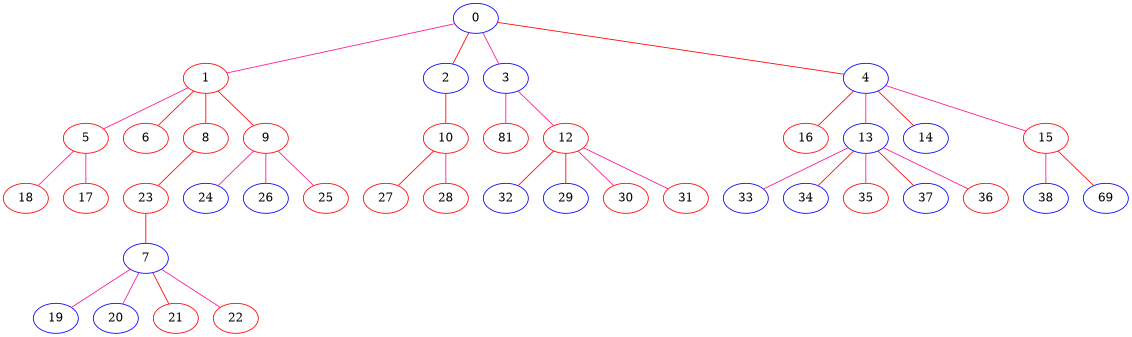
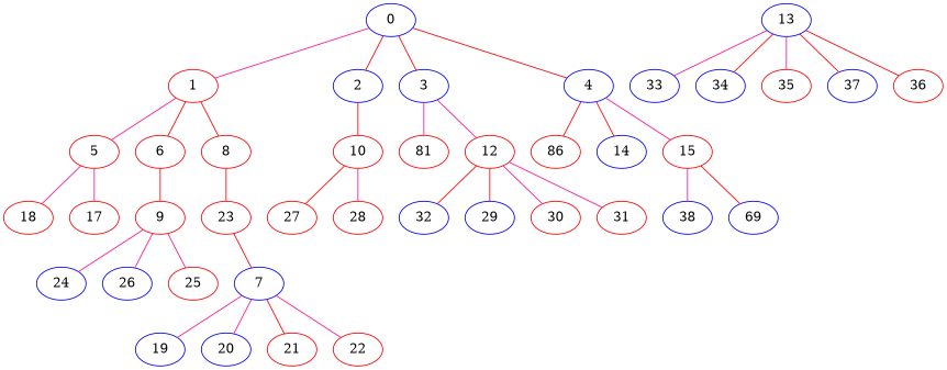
  graph {
    node [color=red]
    edge [color=deeppink]
    1
    0 [color=blue]
    2 [color=blue]
    3 [color=blue]
    4 [color=blue]
    5
    6
    8
    9
    10
    n11 [label=81]
    12
-   16
+   16 [label=86]
    13 [color=blue]
    14 [color=blue]
    15
    18
    17
    7 [color=blue]
    19 [color=blue]
    20 [color=blue]
    21
    22
    23
    24 [color=blue]
    26 [color=blue]
    25
    27
    28
    32 [color=blue]
    29 [color=blue]
    30
    31
    33 [color=blue]
    34 [color=blue]
    35
    37 [color=blue]
    36
    38 [color=blue]
    n40 [color=blue label=69]
    1 -- 5
    1 -- 6 [color=red]
    1 -- 8 [color=red]
-   1 -- 9 [color=red]
+   6 -- 9 [color=red]
    0 -- 1
    0 -- 2 [color=red]
-   0 -- 3
+   0 -- 3 [color=red]
    0 -- 4 [color=red]
    2 -- 10 [color=red]
    3 -- n11
    3 -- 12
    4 -- 16 [color=red]
-   4 -- 13
    4 -- 14 [color=red]
    4 -- 15
    5 -- 18
    5 -- 17
    8 -- 23 [color=red]
    9 -- 24
    9 -- 26
    9 -- 25
    10 -- 27 [color=red]
    10 -- 28
    12 -- 32 [color=red]
    12 -- 29 [color=red]
    12 -- 30
    12 -- 31
    13 -- 33
    13 -- 34 [color=red]
    13 -- 35
    13 -- 37 [color=red]
-   13 -- 36
+   13 -- 36 [color=red]
    15 -- 38
    15 -- n40 [color=red]
    7 -- 19
    7 -- 20
    7 -- 21 [color=red]
    7 -- 22
    23 -- 7 [color=red]
  }
